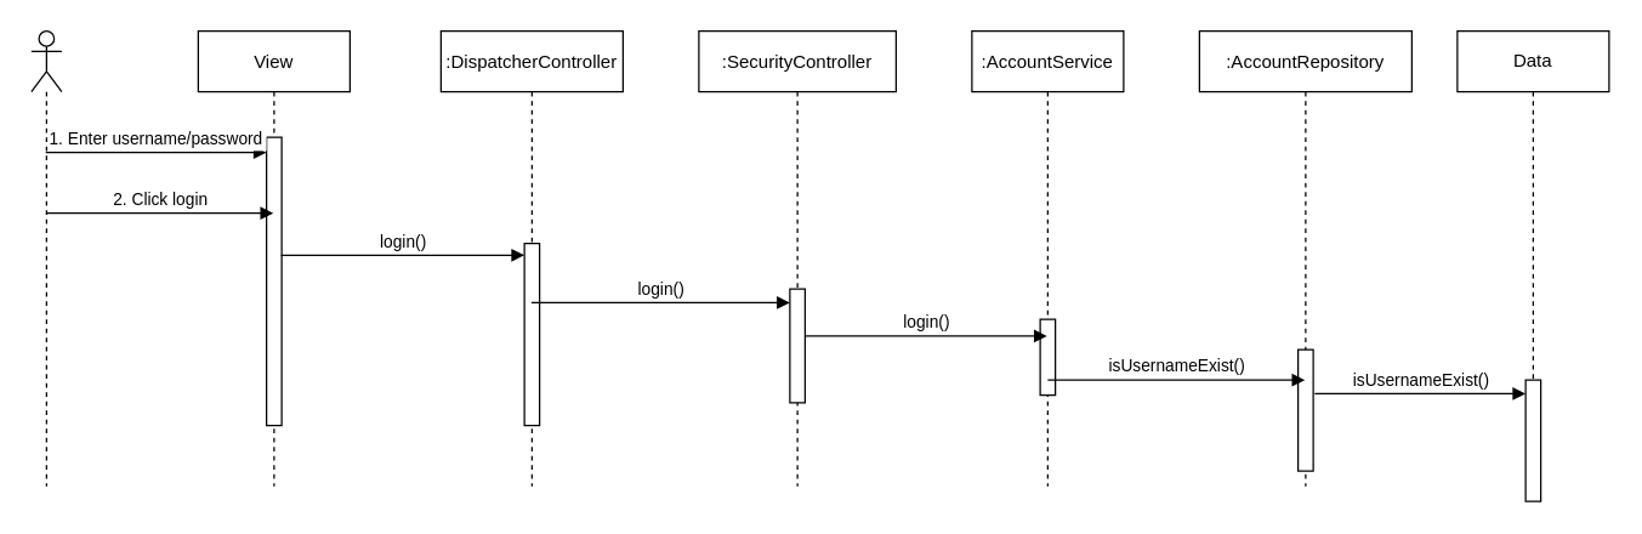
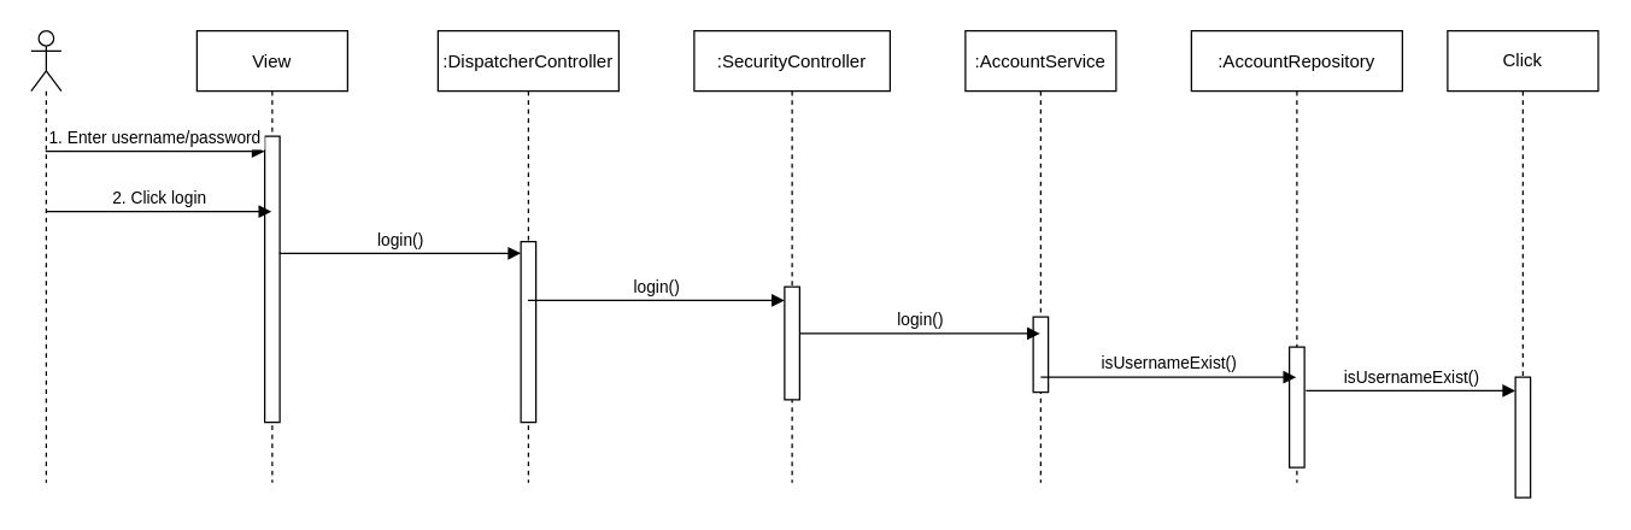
  <mxCell id="0" />
  <mxCell id="1" parent="0" />
  <mxCell id="2" value=":DispatcherController" style="shape=umlLifeline;perimeter=lifelinePerimeter;container=1;collapsible=0;recursiveResize=0;rounded=0;shadow=0;strokeWidth=1;" parent="1" vertex="1"><mxGeometry x="290" y="20" width="120" height="300" as="geometry" /></mxCell>
  <mxCell id="3" value="" style="points=[];perimeter=orthogonalPerimeter;rounded=0;shadow=0;strokeWidth=1;" parent="2" vertex="1"><mxGeometry x="55" y="140" width="10" height="120" as="geometry" /></mxCell>
  <mxCell id="4" value=":SecurityController" style="shape=umlLifeline;perimeter=lifelinePerimeter;container=1;collapsible=0;recursiveResize=0;rounded=0;shadow=0;strokeWidth=1;" parent="1" vertex="1"><mxGeometry x="460" y="20" width="130" height="300" as="geometry" /></mxCell>
  <mxCell id="5" value="" style="points=[];perimeter=orthogonalPerimeter;rounded=0;shadow=0;strokeWidth=1;" parent="4" vertex="1"><mxGeometry x="60" y="170" width="10" height="75" as="geometry" /></mxCell>
  <mxCell id="6" value=":AccountService" style="shape=umlLifeline;perimeter=lifelinePerimeter;container=1;collapsible=0;recursiveResize=0;rounded=0;shadow=0;strokeWidth=1;" parent="1" vertex="1"><mxGeometry x="640" y="20" width="100" height="300" as="geometry" /></mxCell>
  <mxCell id="7" value="" style="points=[];perimeter=orthogonalPerimeter;rounded=0;shadow=0;strokeWidth=1;" parent="6" vertex="1"><mxGeometry x="45" y="190" width="10" height="50" as="geometry" /></mxCell>
  <mxCell id="8" value=":AccountRepository" style="shape=umlLifeline;perimeter=lifelinePerimeter;container=1;collapsible=0;recursiveResize=0;rounded=0;shadow=0;strokeWidth=1;" parent="1" vertex="1"><mxGeometry x="790" y="20" width="140" height="300" as="geometry" /></mxCell>
  <mxCell id="9" value="" style="points=[];perimeter=orthogonalPerimeter;rounded=0;shadow=0;strokeWidth=1;" parent="8" vertex="1"><mxGeometry x="65" y="210" width="10" height="80" as="geometry" /></mxCell>
  <mxCell id="10" value="View" style="shape=umlLifeline;perimeter=lifelinePerimeter;container=1;collapsible=0;recursiveResize=0;rounded=0;shadow=0;strokeWidth=1;" parent="1" vertex="1"><mxGeometry x="130" y="20" width="100" height="300" as="geometry" /></mxCell>
  <mxCell id="11" value="" style="points=[];perimeter=orthogonalPerimeter;rounded=0;shadow=0;strokeWidth=1;" parent="10" vertex="1"><mxGeometry x="45" y="70" width="10" height="190" as="geometry" /></mxCell>
  <mxCell id="12" value="" style="shape=umlLifeline;participant=umlActor;perimeter=lifelinePerimeter;whiteSpace=wrap;html=1;container=1;collapsible=0;recursiveResize=0;verticalAlign=top;spacingTop=36;outlineConnect=0;" parent="1" vertex="1"><mxGeometry x="20" y="20" width="20" height="300" as="geometry" /></mxCell>
  <mxCell id="13" value="1. Enter username/password" style="verticalAlign=bottom;startArrow=none;endArrow=block;startSize=8;shadow=0;strokeWidth=1;startFill=0;" parent="1" source="12" target="11" edge="1"><mxGeometry relative="1" as="geometry"><mxPoint x="165" y="90" as="sourcePoint" /><Array as="points"><mxPoint x="170" y="100" /></Array></mxGeometry></mxCell>
  <mxCell id="14" value="2. Click login" style="html=1;verticalAlign=bottom;startArrow=none;startFill=0;endArrow=block;startSize=8;" parent="1" target="10" edge="1"><mxGeometry width="60" relative="1" as="geometry"><mxPoint x="30" y="140" as="sourcePoint" /><mxPoint x="90" y="140" as="targetPoint" /></mxGeometry></mxCell>
  <mxCell id="15" value="login()" style="html=1;verticalAlign=bottom;startArrow=none;startFill=0;endArrow=block;startSize=8;exitX=0.962;exitY=0.409;exitDx=0;exitDy=0;exitPerimeter=0;" parent="1" source="11" target="3" edge="1"><mxGeometry width="60" relative="1" as="geometry"><mxPoint x="210" y="169.76" as="sourcePoint" /><mxPoint x="270" y="169.76" as="targetPoint" /></mxGeometry></mxCell>
  <mxCell id="16" value="login()" style="html=1;verticalAlign=bottom;startArrow=none;startFill=0;endArrow=block;startSize=8;" parent="1" edge="1"><mxGeometry width="60" relative="1" as="geometry"><mxPoint x="349.667" y="199" as="sourcePoint" /><mxPoint x="520" y="199" as="targetPoint" /></mxGeometry></mxCell>
  <mxCell id="17" value="login()" style="html=1;verticalAlign=bottom;startArrow=none;startFill=0;endArrow=block;startSize=8;" parent="1" edge="1"><mxGeometry width="60" relative="1" as="geometry"><mxPoint x="530" y="221" as="sourcePoint" /><mxPoint x="689.5" y="221" as="targetPoint" /></mxGeometry></mxCell>
  <mxCell id="18" value="isUsernameExist()" style="html=1;verticalAlign=bottom;startArrow=none;startFill=0;endArrow=block;startSize=8;" parent="1" target="8" edge="1"><mxGeometry width="60" relative="1" as="geometry"><mxPoint x="690" y="250" as="sourcePoint" /><mxPoint x="750" y="250" as="targetPoint" /></mxGeometry></mxCell>
- <mxCell id="19" value="Data" style="shape=umlLifeline;perimeter=lifelinePerimeter;whiteSpace=wrap;html=1;container=1;collapsible=0;recursiveResize=0;outlineConnect=0;" parent="1" vertex="1"><mxGeometry x="960" y="20" width="100" height="300" as="geometry" /></mxCell>
+ <mxCell id="19" value="Click" style="shape=umlLifeline;perimeter=lifelinePerimeter;whiteSpace=wrap;html=1;container=1;collapsible=0;recursiveResize=0;outlineConnect=0;" parent="1" vertex="1"><mxGeometry x="960" y="20" width="100" height="300" as="geometry" /></mxCell>
  <mxCell id="20" value="" style="html=1;points=[];perimeter=orthogonalPerimeter;" parent="1" vertex="1"><mxGeometry x="1005" y="250" width="10" height="80" as="geometry" /></mxCell>
  <mxCell id="21" value="isUsernameExist()" style="html=1;verticalAlign=bottom;startArrow=none;endArrow=block;startSize=8;exitX=1.1;exitY=0.363;exitDx=0;exitDy=0;exitPerimeter=0;startFill=0;" parent="1" source="9" target="20" edge="1"><mxGeometry relative="1" as="geometry"><mxPoint x="770" y="70" as="sourcePoint" /></mxGeometry></mxCell>
